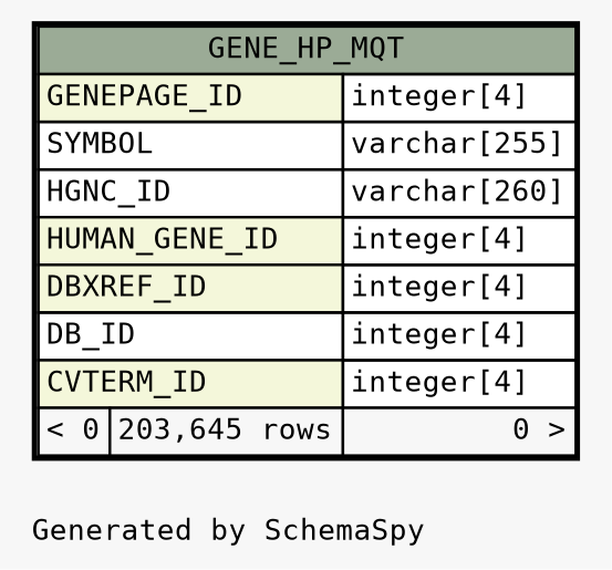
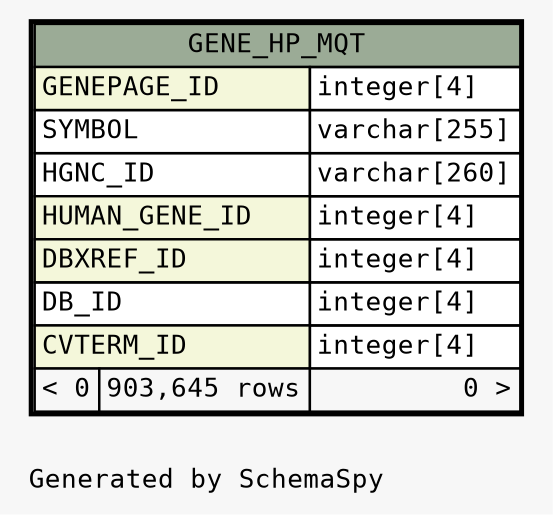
  digraph {
    bgcolor="#f7f7f7"
    fontname="DejaVu Sans Mono"
    fontsize=11
    label="\nGenerated by SchemaSpy"
    labeljust=l
    nodesep=0.18
    rankdir=RL
    ranksep=0.46
-   n1 [fontname="DejaVu Sans Mono" fontsize=11 label=<     <TABLE BORDER="2" CELLBORDER="1" CELLSPACING="0" BGCOLOR="#ffffff">       <TR><TD COLSPAN="3" BGCOLOR="#9bab96" ALIGN="CENTER">GENE_HP_MQT</TD></TR>       <TR><TD PORT="GENEPAGE_ID" COLSPAN="2" BGCOLOR="#f4f7da" ALIGN="LEFT">GENEPAGE_ID</TD><TD PORT="GENEPAGE_ID.type" ALIGN="LEFT">integer[4]</TD></TR>       <TR><TD PORT="SYMBOL" COLSPAN="2" ALIGN="LEFT">SYMBOL</TD><TD PORT="SYMBOL.type" ALIGN="LEFT">varchar[255]</TD></TR>       <TR><TD PORT="HGNC_ID" COLSPAN="2" ALIGN="LEFT">HGNC_ID</TD><TD PORT="HGNC_ID.type" ALIGN="LEFT">varchar[260]</TD></TR>       <TR><TD PORT="HUMAN_GENE_ID" COLSPAN="2" BGCOLOR="#f4f7da" ALIGN="LEFT">HUMAN_GENE_ID</TD><TD PORT="HUMAN_GENE_ID.type" ALIGN="LEFT">integer[4]</TD></TR>       <TR><TD PORT="DBXREF_ID" COLSPAN="2" BGCOLOR="#f4f7da" ALIGN="LEFT">DBXREF_ID</TD><TD PORT="DBXREF_ID.type" ALIGN="LEFT">integer[4]</TD></TR>       <TR><TD PORT="DB_ID" COLSPAN="2" ALIGN="LEFT">DB_ID</TD><TD PORT="DB_ID.type" ALIGN="LEFT">integer[4]</TD></TR>       <TR><TD PORT="CVTERM_ID" COLSPAN="2" BGCOLOR="#f4f7da" ALIGN="LEFT">CVTERM_ID</TD><TD PORT="CVTERM_ID.type" ALIGN="LEFT">integer[4]</TD></TR>       <TR><TD ALIGN="LEFT" BGCOLOR="#f7f7f7">&lt; 0</TD><TD ALIGN="RIGHT" BGCOLOR="#f7f7f7">203,645 rows</TD><TD ALIGN="RIGHT" BGCOLOR="#f7f7f7">0 &gt;</TD></TR>     </TABLE>> shape=plaintext]
+   n1 [fontname="DejaVu Sans Mono" fontsize=11 label=<     <TABLE BORDER="2" CELLBORDER="1" CELLSPACING="0" BGCOLOR="#ffffff">       <TR><TD COLSPAN="3" BGCOLOR="#9bab96" ALIGN="CENTER">GENE_HP_MQT</TD></TR>       <TR><TD PORT="GENEPAGE_ID" COLSPAN="2" BGCOLOR="#f4f7da" ALIGN="LEFT">GENEPAGE_ID</TD><TD PORT="GENEPAGE_ID.type" ALIGN="LEFT">integer[4]</TD></TR>       <TR><TD PORT="SYMBOL" COLSPAN="2" ALIGN="LEFT">SYMBOL</TD><TD PORT="SYMBOL.type" ALIGN="LEFT">varchar[255]</TD></TR>       <TR><TD PORT="HGNC_ID" COLSPAN="2" ALIGN="LEFT">HGNC_ID</TD><TD PORT="HGNC_ID.type" ALIGN="LEFT">varchar[260]</TD></TR>       <TR><TD PORT="HUMAN_GENE_ID" COLSPAN="2" BGCOLOR="#f4f7da" ALIGN="LEFT">HUMAN_GENE_ID</TD><TD PORT="HUMAN_GENE_ID.type" ALIGN="LEFT">integer[4]</TD></TR>       <TR><TD PORT="DBXREF_ID" COLSPAN="2" BGCOLOR="#f4f7da" ALIGN="LEFT">DBXREF_ID</TD><TD PORT="DBXREF_ID.type" ALIGN="LEFT">integer[4]</TD></TR>       <TR><TD PORT="DB_ID" COLSPAN="2" ALIGN="LEFT">DB_ID</TD><TD PORT="DB_ID.type" ALIGN="LEFT">integer[4]</TD></TR>       <TR><TD PORT="CVTERM_ID" COLSPAN="2" BGCOLOR="#f4f7da" ALIGN="LEFT">CVTERM_ID</TD><TD PORT="CVTERM_ID.type" ALIGN="LEFT">integer[4]</TD></TR>       <TR><TD ALIGN="LEFT" BGCOLOR="#f7f7f7">&lt; 0</TD><TD ALIGN="RIGHT" BGCOLOR="#f7f7f7">903,645 rows</TD><TD ALIGN="RIGHT" BGCOLOR="#f7f7f7">0 &gt;</TD></TR>     </TABLE>> shape=plaintext]
  }
